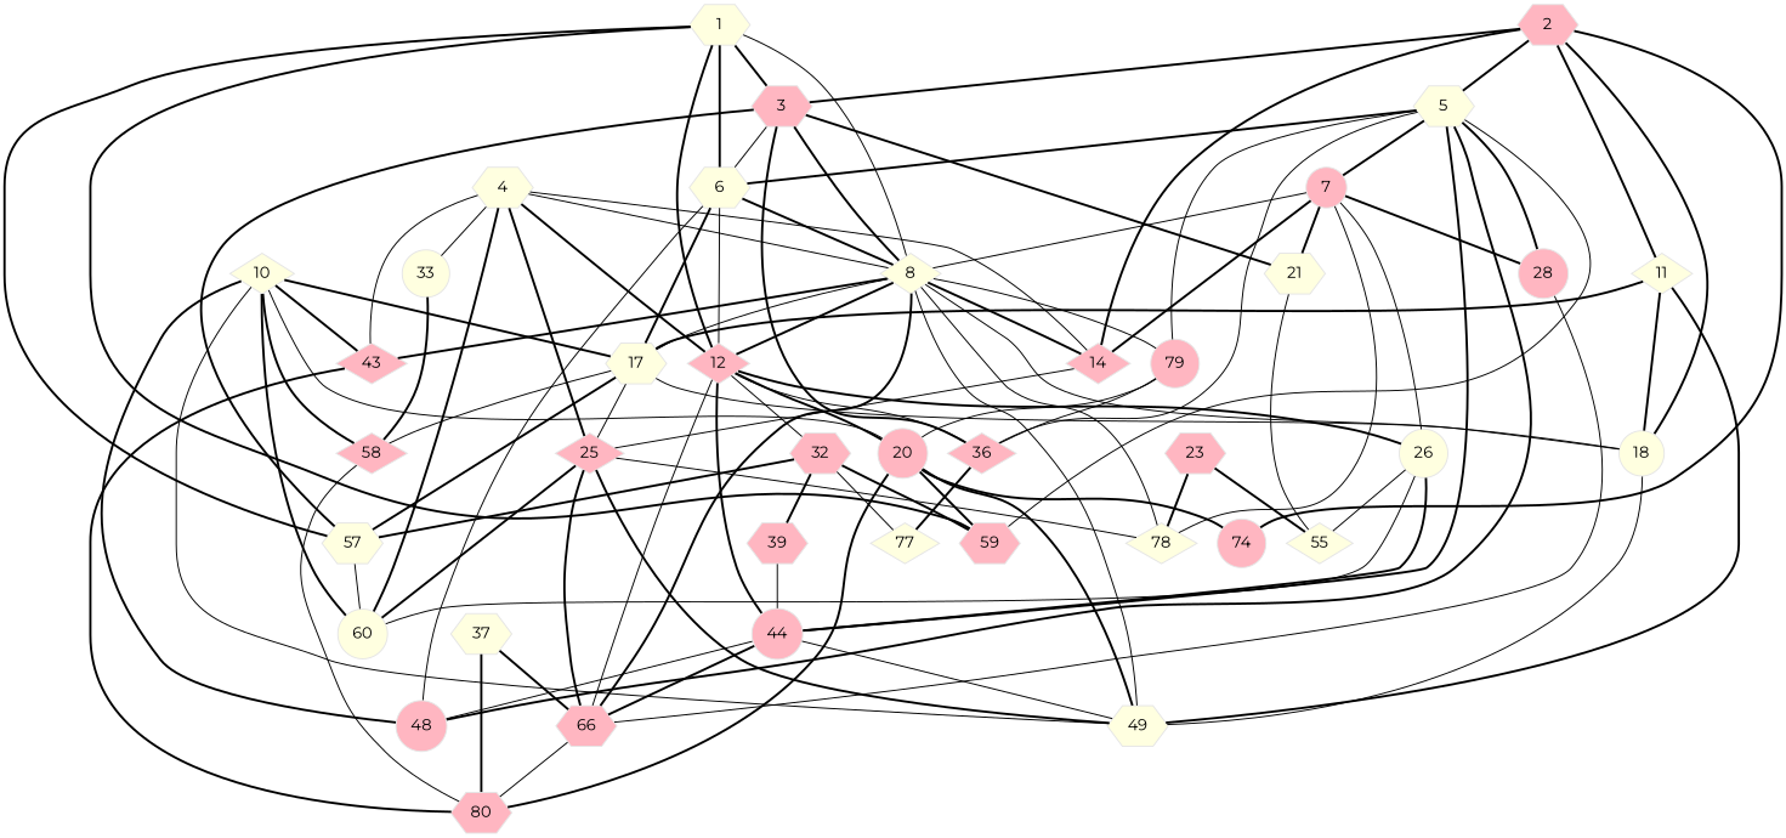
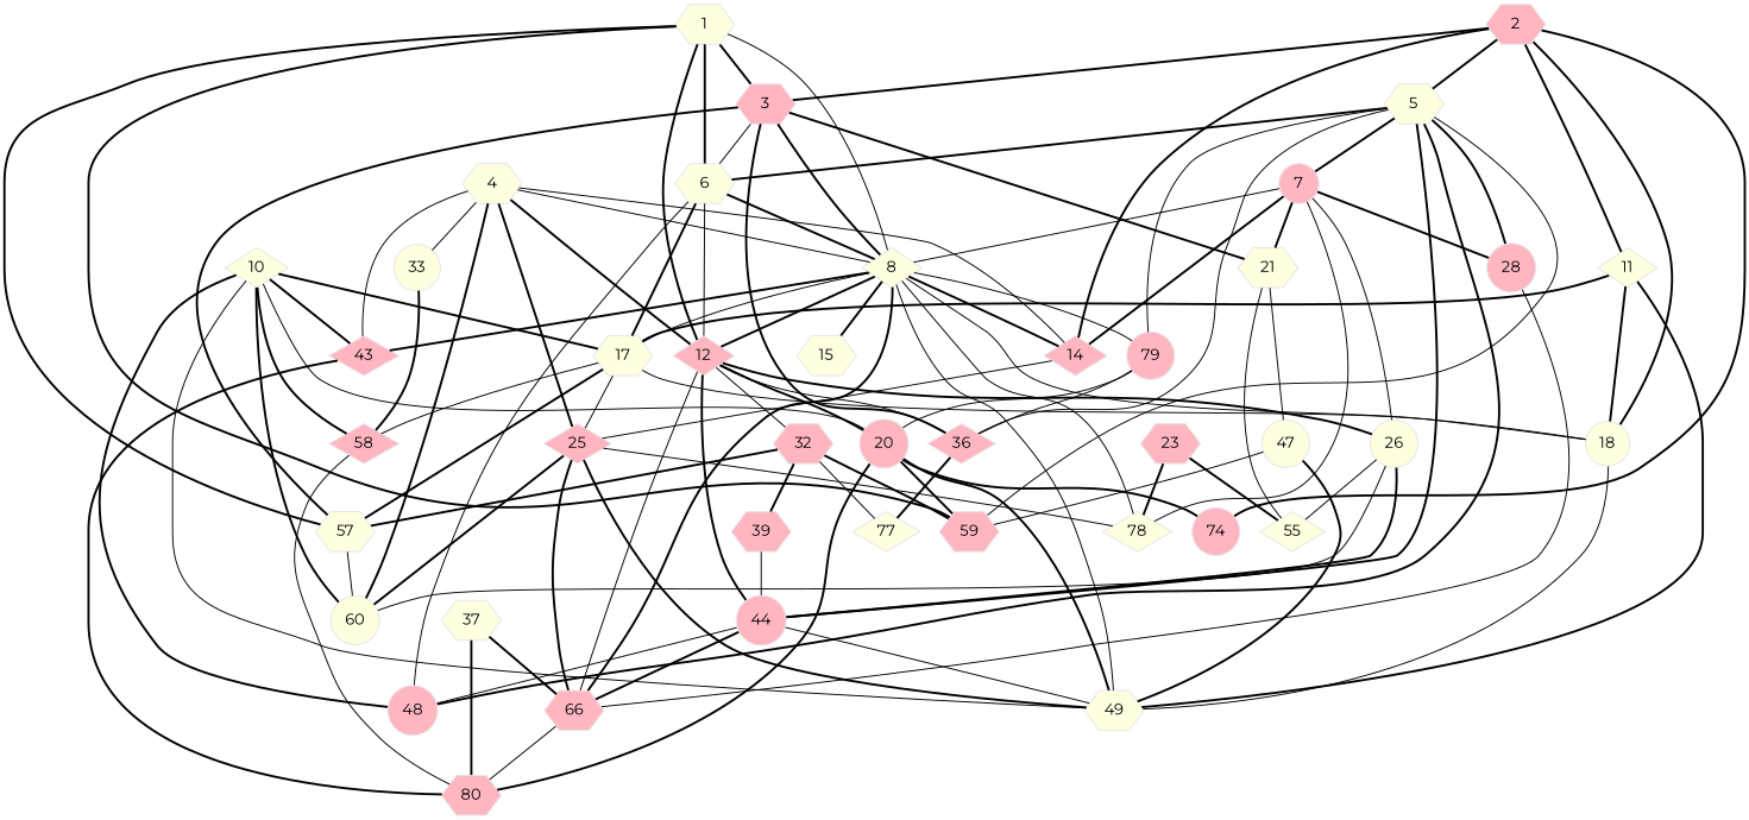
  graph {
    fontname=Montserrat
    node [color=gray90 fillcolor=lightpink fontname=Montserrat shape=hexagon style=filled]
    edge [fontname=Montserrat style=bold]
    3 [super="+9"]
    6 [fillcolor=lightyellow super="+52"]
    8 [fillcolor=lightyellow shape=diamond super="+50+27+13"]
    57 [fillcolor=lightyellow]
    21 [fillcolor=lightyellow super="+63"]
    36 [shape=diamond super="+75"]
    1 [fillcolor=lightyellow]
    12 [shape=diamond super="+35"]
    59 [super="+70"]
    48 [shape=circle]
    17 [fillcolor=lightyellow super="+34+42"]
    14 [shape=diamond super="+24+65"]
    18 [fillcolor=lightyellow shape=circle super="+31+72"]
    43 [shape=diamond super="+64"]
    n15 [label=79 shape=circle super="+22"]
    78 [fillcolor=lightyellow shape=diamond super="+81"]
+   15 [fillcolor=lightyellow]
    49 [fillcolor=lightyellow super="+53"]
    66 [super="+68"]
    44 [shape=circle super="+61"]
    26 [fillcolor=lightyellow shape=circle super="+69"]
    20 [shape=circle super="+46"]
    32 [super="+62"]
    60 [fillcolor=lightyellow shape=circle super="+67"]
    2 [super="+54"]
    5 [fillcolor=lightyellow super="+40+73"]
    11 [fillcolor=lightyellow shape=diamond]
    74 [shape=circle]
    7 [shape=circle super="+41"]
    28 [shape=circle]
    25 [shape=diamond super="+30+29"]
+   47 [fillcolor=lightyellow shape=circle]
    55 [fillcolor=lightyellow shape=diamond]
    77 [fillcolor=lightyellow shape=diamond]
    4 [fillcolor=lightyellow super="+56"]
    33 [fillcolor=lightyellow shape=circle]
    58 [shape=diamond]
    80
    10 [fillcolor=lightyellow shape=diamond super="+16"]
    39
    23
    37 [fillcolor=lightyellow]
    3 -- 6 [style=solid]
    3 -- 8
    3 -- 57
    3 -- 21
    3 -- 36
    6 -- 8
    6 -- 12 [style=solid weight=2]
    6 -- 48 [style=solid]
    6 -- 17
    8 -- 12
    8 -- 17 [style=solid weight=2]
    8 -- 14 [weight=2]
    8 -- 18 [style=solid]
    8 -- 43
    8 -- n15 [style=solid]
    8 -- 78 [style=solid]
+   8 -- 15
    8 -- 49 [style=solid]
    8 -- 66
    57 -- 60 [style=solid]
+   21 -- 47 [style=solid]
    21 -- 55 [style=solid]
    36 -- 77
    1 -- 3
    1 -- 6
    1 -- 8 [style=solid weight=2]
    1 -- 57
    1 -- 12
    1 -- 59
    12 -- 36 [style=solid]
    12 -- 66 [style=solid]
    12 -- 44
    12 -- 26
    12 -- 20
    12 -- 32 [style=solid]
    17 -- 57
    17 -- 18 [style=solid weight=3]
    17 -- 25 [style=solid]
    17 -- 58 [style=solid weight=2]
    14 -- 25 [style=solid]
    18 -- 49 [style=solid]
    43 -- 80
    n15 -- 36 [style=solid]
    n15 -- 20 [style=solid]
    66 -- 80 [style=solid]
    44 -- 48 [style=solid]
    44 -- 49 [style=solid]
    44 -- 66
    26 -- 44
    26 -- 60 [style=solid]
    26 -- 55 [style=solid]
    20 -- 59 [weight=2]
    20 -- 49
    20 -- 74 [weight=2]
    20 -- 80
    32 -- 57
    32 -- 59
    32 -- 77 [style=solid]
    32 -- 39
    2 -- 3
    2 -- 14
    2 -- 18
    2 -- 5
    2 -- 11
    2 -- 74
    5 -- 6
    5 -- 36 [style=solid]
    5 -- 59 [style=solid]
    5 -- 48
    5 -- n15 [style=solid]
    5 -- 44
    5 -- 7
    5 -- 28
    11 -- 17
    11 -- 18
    11 -- 49
    7 -- 8 [style=solid weight=2]
    7 -- 21
    7 -- 14
    7 -- 78 [style=solid]
    7 -- 26 [style=solid]
    7 -- 28
    28 -- 66 [style=solid]
    25 -- 78 [style=solid]
    25 -- 49
    25 -- 66 [weight=2]
    25 -- 60
+   47 -- 59 [style=solid weight=2]
+   47 -- 49 [weight=2]
    4 -- 8 [style=solid]
    4 -- 12
    4 -- 14 [style=solid]
    4 -- 43 [style=solid]
    4 -- 60 [weight=2]
    4 -- 25
    4 -- 33 [style=solid]
    33 -- 58
    58 -- 80 [style=solid]
    10 -- 48
    10 -- 17
    10 -- 43
    10 -- 49 [style=solid]
    10 -- 20 [style=solid]
    10 -- 60
    10 -- 58
    39 -- 44 [style=solid]
    23 -- 78
    23 -- 55
    37 -- 66
    37 -- 80
  }
